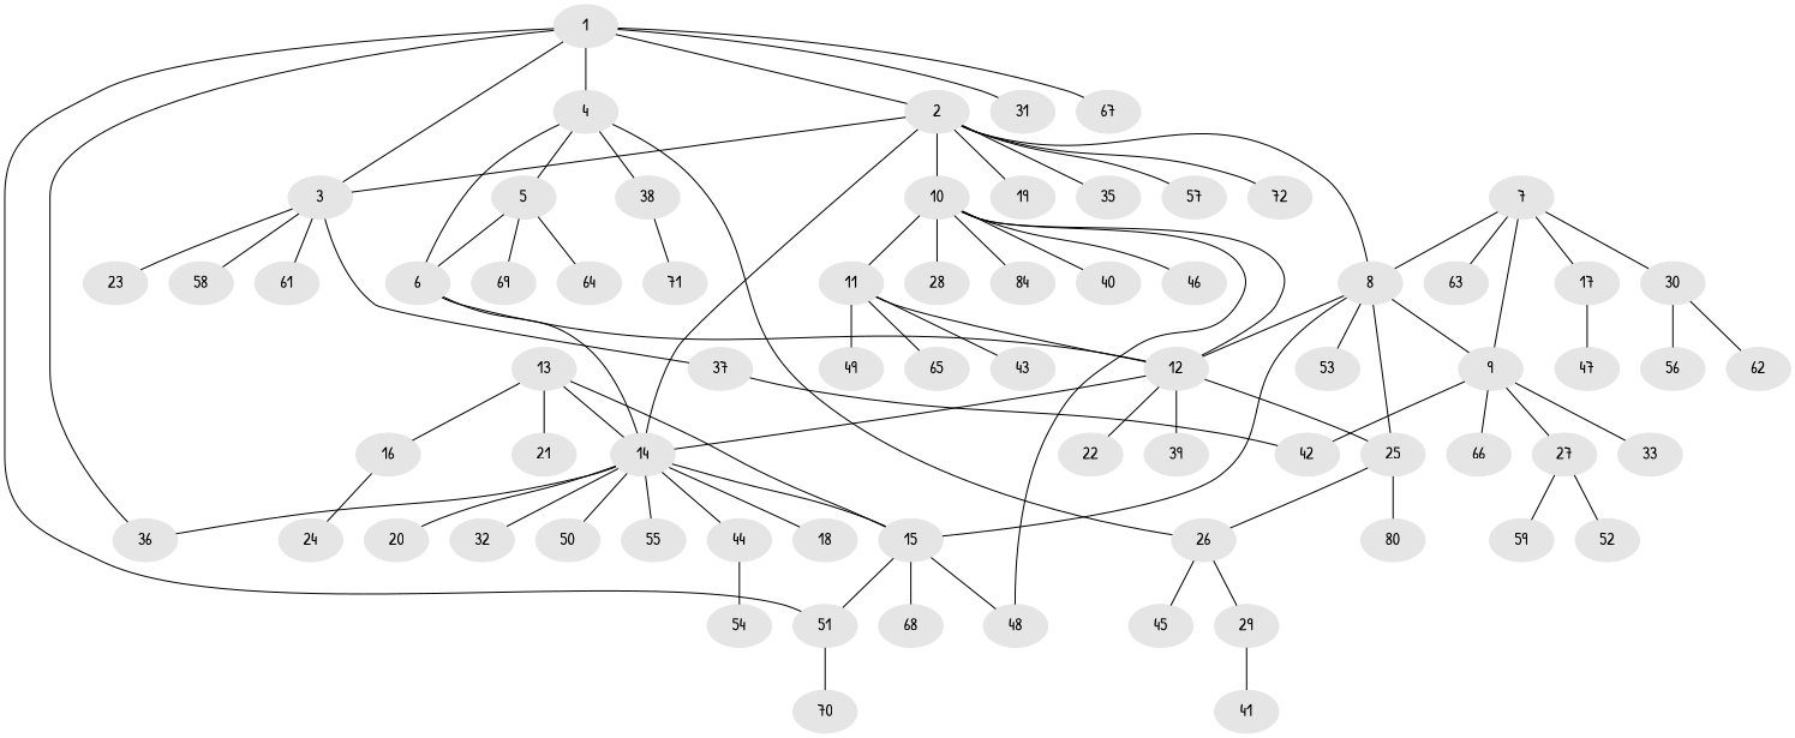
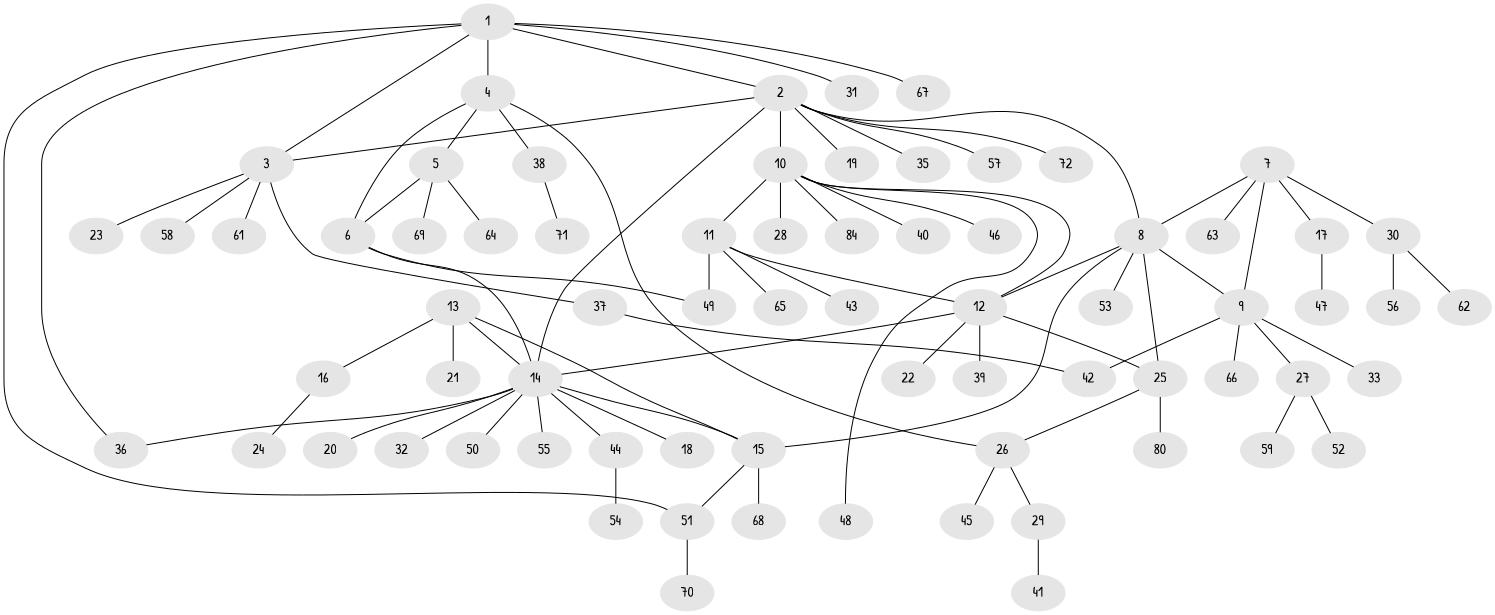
  graph {
    fontname="Patrick Hand"
    node [color=gray90 fontname="Patrick Hand" style=filled]
    edge [fontname="Patrick Hand"]
    1
    2
    3
    4
    31
    36
    51
    67
    8
    10
    14
    19
    35
    57
    72
    23
    37
    58
    61
    5
    6
    26
    38
    70
    9
    12
    15
    25
    53
    11
    28
    n32 [label=84]
    40
    46
    48
    18
    20
    32
    44
    50
    55
    42
    64
    69
    29
    45
    71
    27
    33
    66
    22
    39
    7
    17
    30
    63
    47
    56
    62
    68
    n61 [label=80]
    52
    59
    43
    49
    65
    13
    16
    21
    24
    54
    41
    1 -- 2
    1 -- 3
    1 -- 4
    1 -- 31
    1 -- 36
    1 -- 51
    1 -- 67
    2 -- 3
    2 -- 8
    2 -- 10
    2 -- 14
    2 -- 19
    2 -- 35
    2 -- 57
    2 -- 72
    3 -- 23
    3 -- 37
    3 -- 58
    3 -- 61
    4 -- 5
    4 -- 6
    4 -- 26
    4 -- 38
    51 -- 70
    8 -- 9
    8 -- 12
    8 -- 15
    8 -- 25
    8 -- 53
    10 -- 12
    10 -- 11
    10 -- 28
    10 -- n32
    10 -- 40
    10 -- 46
    10 -- 48
    14 -- 36
    14 -- 15
    14 -- 18
    14 -- 20
    14 -- 32
    14 -- 44
    14 -- 50
    14 -- 55
    37 -- 42
    5 -- 6
    5 -- 64
    5 -- 69
    6 -- 14
-   6 -- 12
+   6 -- 49
    26 -- 29
    26 -- 45
    38 -- 71
    9 -- 42
    9 -- 27
    9 -- 33
    9 -- 66
    12 -- 14
    12 -- 25
    12 -- 22
    12 -- 39
    15 -- 51
-   15 -- 48
    15 -- 68
    25 -- 26
    25 -- n61
    11 -- 12
    11 -- 43
    11 -- 49
    11 -- 65
    44 -- 54
    29 -- 41
    27 -- 52
    27 -- 59
    7 -- 8
    7 -- 9
    7 -- 17
    7 -- 30
    7 -- 63
    17 -- 47
    30 -- 56
    30 -- 62
    13 -- 14
    13 -- 15
    13 -- 16
    13 -- 21
    16 -- 24
  }
